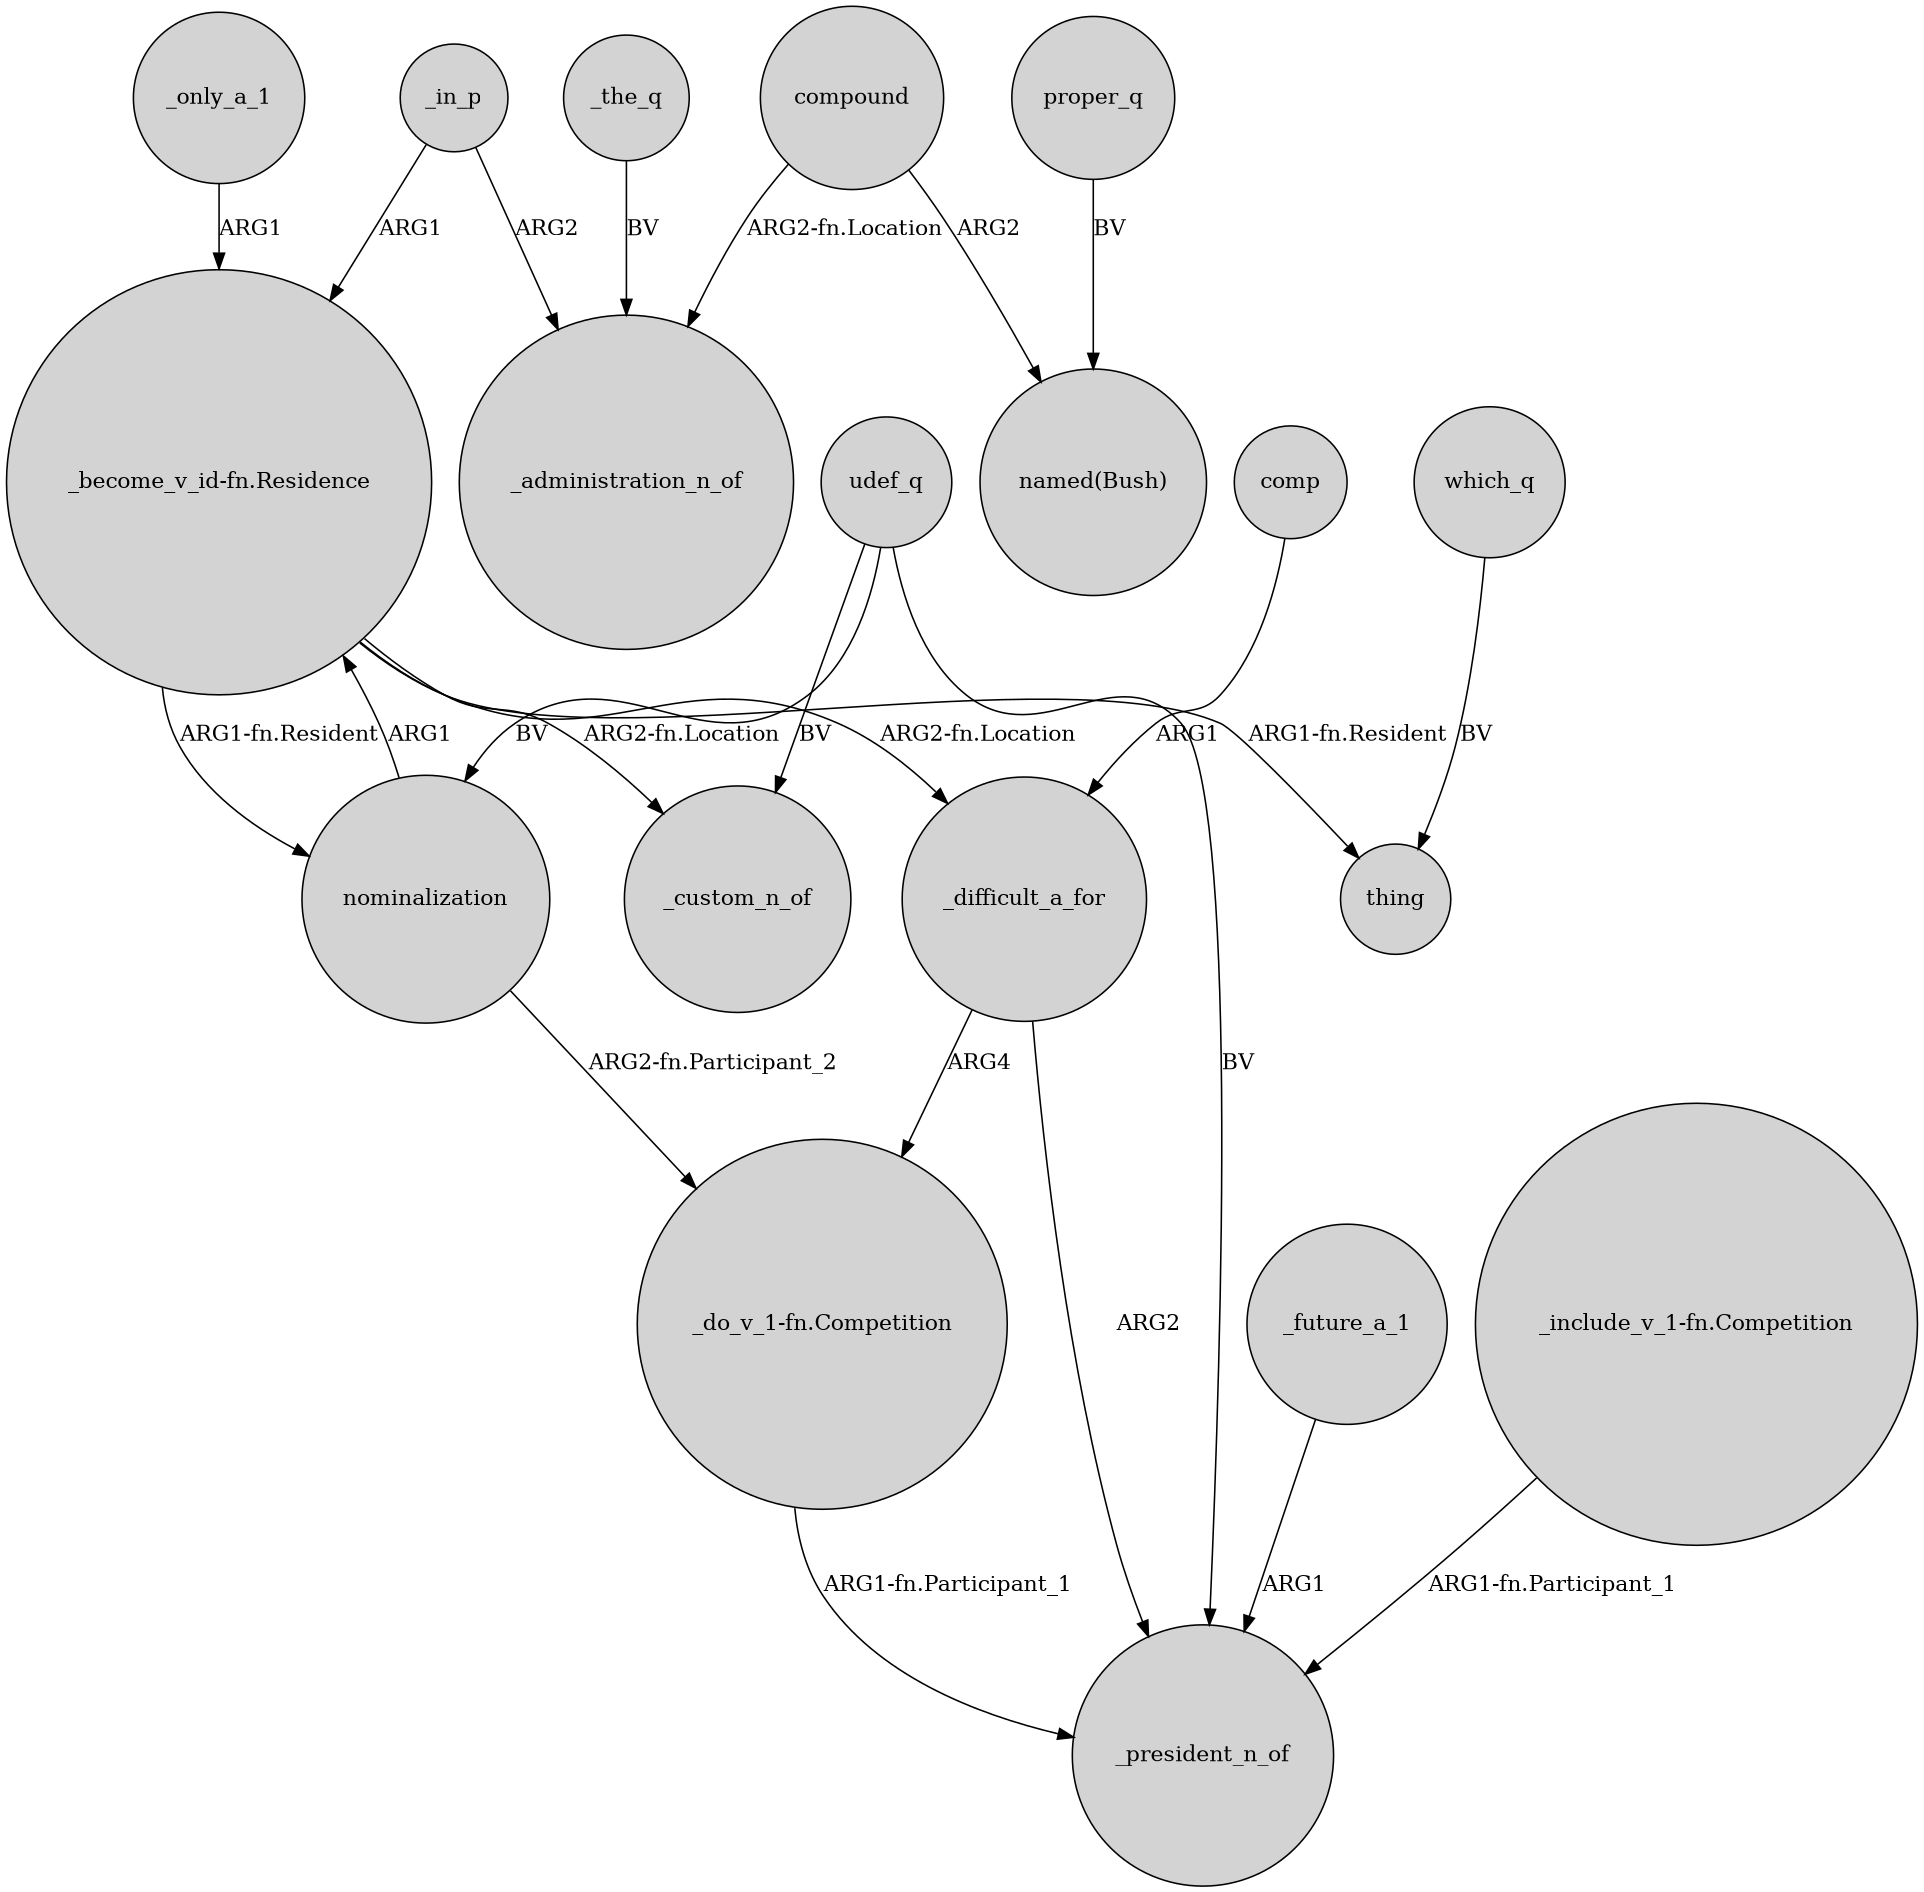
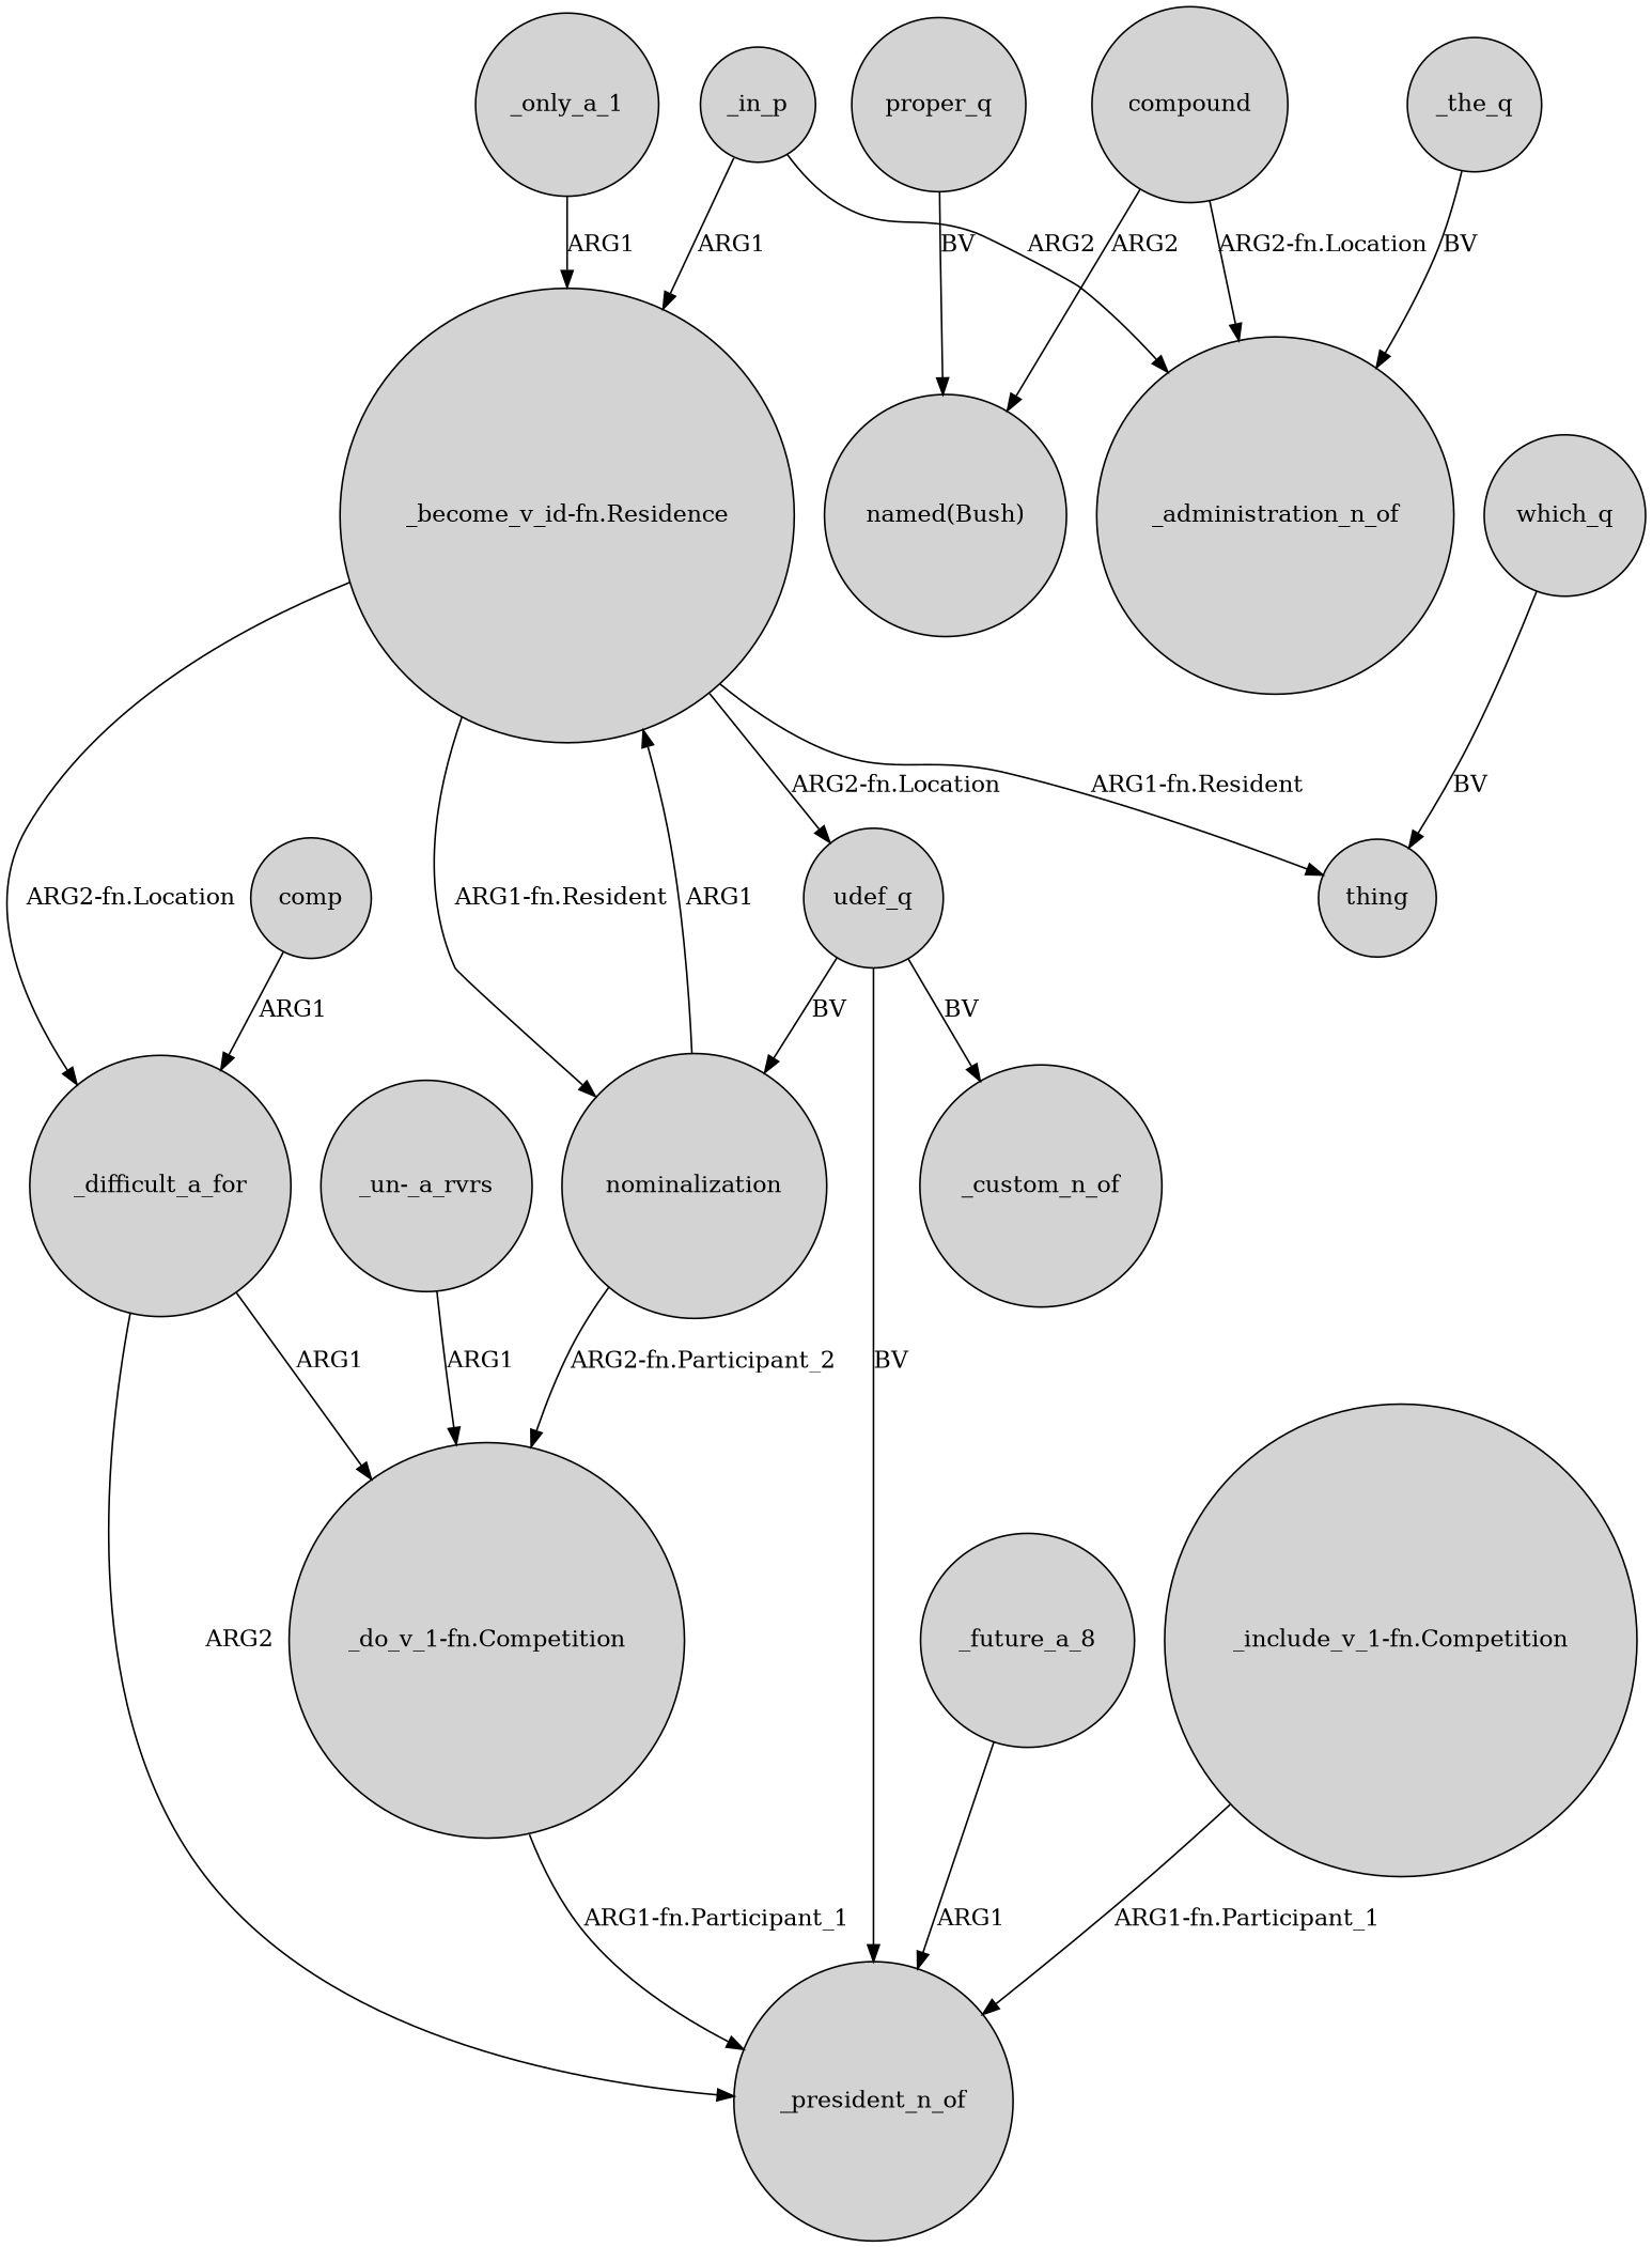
  digraph {
    fontname="DejaVu Serif"
    node [fontname="DejaVu Serif" shape=circle style=filled]
    edge [fontname="DejaVu Serif"]
    _in_p
    _administration_n_of
    "_become_v_id-fn.Residence"
    nominalization
    thing
    _difficult_a_for
    _custom_n_of
    compound
    "named(Bush)"
    "_do_v_1-fn.Competition"
    _president_n_of
    udef_q
    which_q
+   "_un-_a_rvrs"
    proper_q
-   _future_a_1
+   _future_a_1 [label=_future_a_8]
    comp
    _only_a_1
    _the_q
    "_include_v_1-fn.Competition"
    _in_p -> _administration_n_of [label=ARG2]
    _in_p -> "_become_v_id-fn.Residence" [label=ARG1]
    "_become_v_id-fn.Residence" -> nominalization [label="ARG1-fn.Resident"]
    "_become_v_id-fn.Residence" -> thing [label="ARG1-fn.Resident"]
    "_become_v_id-fn.Residence" -> _difficult_a_for [label="ARG2-fn.Location"]
-   "_become_v_id-fn.Residence" -> _custom_n_of [label="ARG2-fn.Location"]
+   "_become_v_id-fn.Residence" -> udef_q [label="ARG2-fn.Location"]
    nominalization -> "_become_v_id-fn.Residence" [label=ARG1]
    nominalization -> "_do_v_1-fn.Competition" [label="ARG2-fn.Participant_2"]
-   _difficult_a_for -> "_do_v_1-fn.Competition" [label=ARG4]
+   _difficult_a_for -> "_do_v_1-fn.Competition" [label=ARG1]
    _difficult_a_for -> _president_n_of [label=ARG2]
    compound -> _administration_n_of [label="ARG2-fn.Location"]
    compound -> "named(Bush)" [label=ARG2]
    "_do_v_1-fn.Competition" -> _president_n_of [label="ARG1-fn.Participant_1"]
    udef_q -> nominalization [label=BV]
    udef_q -> _custom_n_of [label=BV]
    udef_q -> _president_n_of [label=BV]
    which_q -> thing [label=BV]
+   "_un-_a_rvrs" -> "_do_v_1-fn.Competition" [label=ARG1]
    proper_q -> "named(Bush)" [label=BV]
    _future_a_1 -> _president_n_of [label=ARG1]
    comp -> _difficult_a_for [label=ARG1]
    _only_a_1 -> "_become_v_id-fn.Residence" [label=ARG1]
    _the_q -> _administration_n_of [label=BV]
    "_include_v_1-fn.Competition" -> _president_n_of [label="ARG1-fn.Participant_1"]
  }
